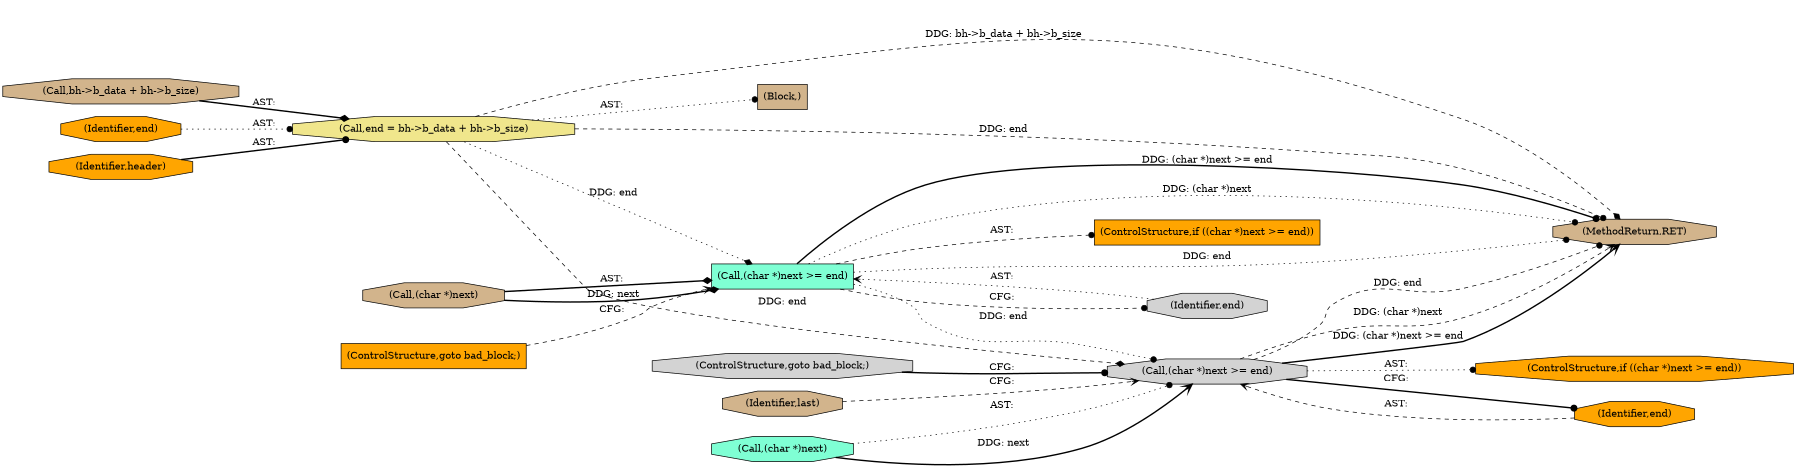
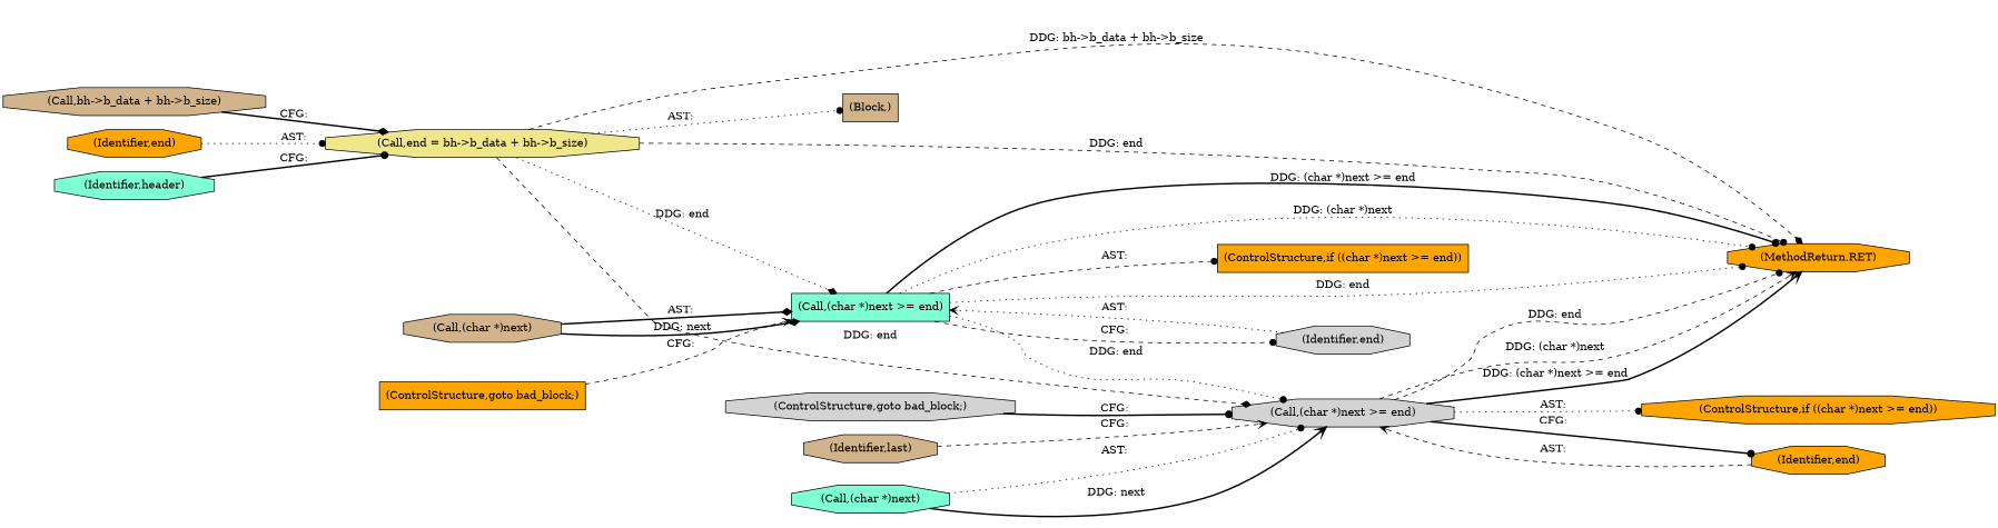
  digraph {
    rankdir=LR
    node [fillcolor=orange shape=octagon style=filled]
    edge [arrowhead=dot style=dashed]
    n1 [fillcolor=khaki label="(Call,end = bh->b_data + bh->b_size)"]
    n2 [fillcolor=aquamarine label="(Call,(char *)next >= end)" shape=box]
    n3 [fillcolor=lightgrey label="(Call,(char *)next >= end)"]
-   n4 [fillcolor=tan label="(MethodReturn,RET)"]
+   n4 [label="(MethodReturn,RET)"]
    n5 [fillcolor=tan label="(Block,)" shape=box]
    n6 [fillcolor=lightgrey label="(Identifier,end)"]
    n7 [label="(ControlStructure,if ((char *)next >= end))" shape=box]
    n8 [label="(ControlStructure,if ((char *)next >= end))"]
    n9 [label="(Identifier,end)"]
    n10 [fillcolor=tan label="(Call,bh->b_data + bh->b_size)"]
    n11 [fillcolor=tan label="(Identifier,last)"]
    n12 [fillcolor=tan label="(Call,(char *)next)"]
    n13 [fillcolor=aquamarine label="(Call,(char *)next)"]
    n14 [label="(ControlStructure,goto bad_block;)" shape=box]
    n15 [fillcolor=lightgrey label="(ControlStructure,goto bad_block;)"]
    n16 [label="(Identifier,end)"]
-   n17 [label="(Identifier,header)"]
+   n17 [fillcolor=aquamarine label="(Identifier,header)"]
    n1 -> n2 [arrowhead=diamond label="DDG: end" style=dotted]
    n1 -> n3 [arrowhead=diamond label="DDG: end"]
    n1 -> n4 [arrowhead=diamond label="DDG: bh->b_data + bh->b_size"]
    n1 -> n4 [label="DDG: end"]
    n1 -> n5 [label="AST: " style=dotted]
    n2 -> n3 [label="DDG: end" style=dotted]
    n2 -> n4 [label="DDG: (char *)next >= end" style=bold]
    n2 -> n4 [label="DDG: (char *)next" style=dotted]
    n2 -> n4 [label="DDG: end" style=dotted]
    n2 -> n6 [label="CFG: "]
    n2 -> n7 [label="AST: "]
    n3 -> n4 [arrowhead=vee label="DDG: (char *)next >= end" style=bold]
    n3 -> n4 [label="DDG: end"]
    n3 -> n4 [arrowhead=vee label="DDG: (char *)next"]
    n3 -> n8 [label="AST: " style=dotted]
    n3 -> n9 [label="CFG: " style=bold]
    n6 -> n2 [arrowhead=vee label="AST: " style=dotted]
    n9 -> n3 [arrowhead=vee label="AST: "]
-   n10 -> n1 [arrowhead=diamond label="AST: " style=bold]
+   n10 -> n1 [arrowhead=diamond label="CFG: " style=bold]
    n11 -> n3 [arrowhead=vee label="CFG: "]
    n12 -> n2 [arrowhead=diamond label="AST: " style=bold]
    n12 -> n2 [arrowhead=diamond label="DDG: next" style=bold]
    n13 -> n3 [label="AST: " style=dotted]
    n13 -> n3 [arrowhead=vee label="DDG: next" style=bold]
    n14 -> n2 [arrowhead=vee label="CFG: "]
    n15 -> n3 [label="CFG: " style=bold]
    n16 -> n1 [label="AST: " style=dotted]
-   n17 -> n1 [label="AST: " style=bold]
+   n17 -> n1 [label="CFG: " style=bold]
  }
